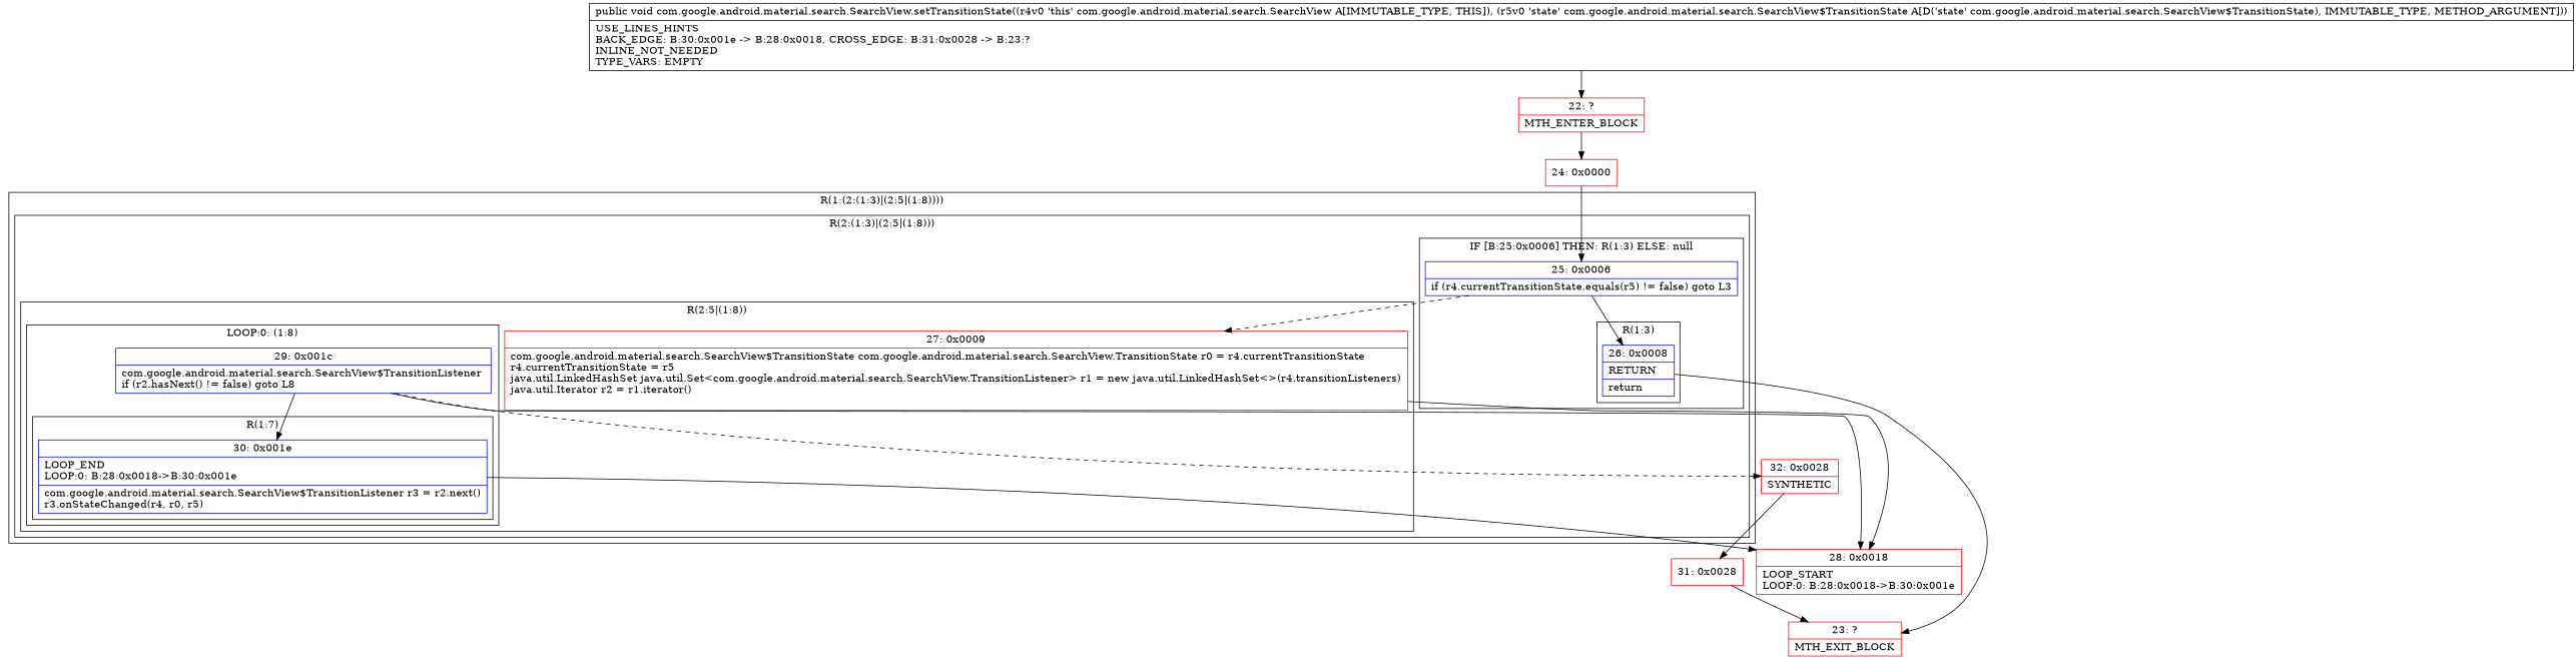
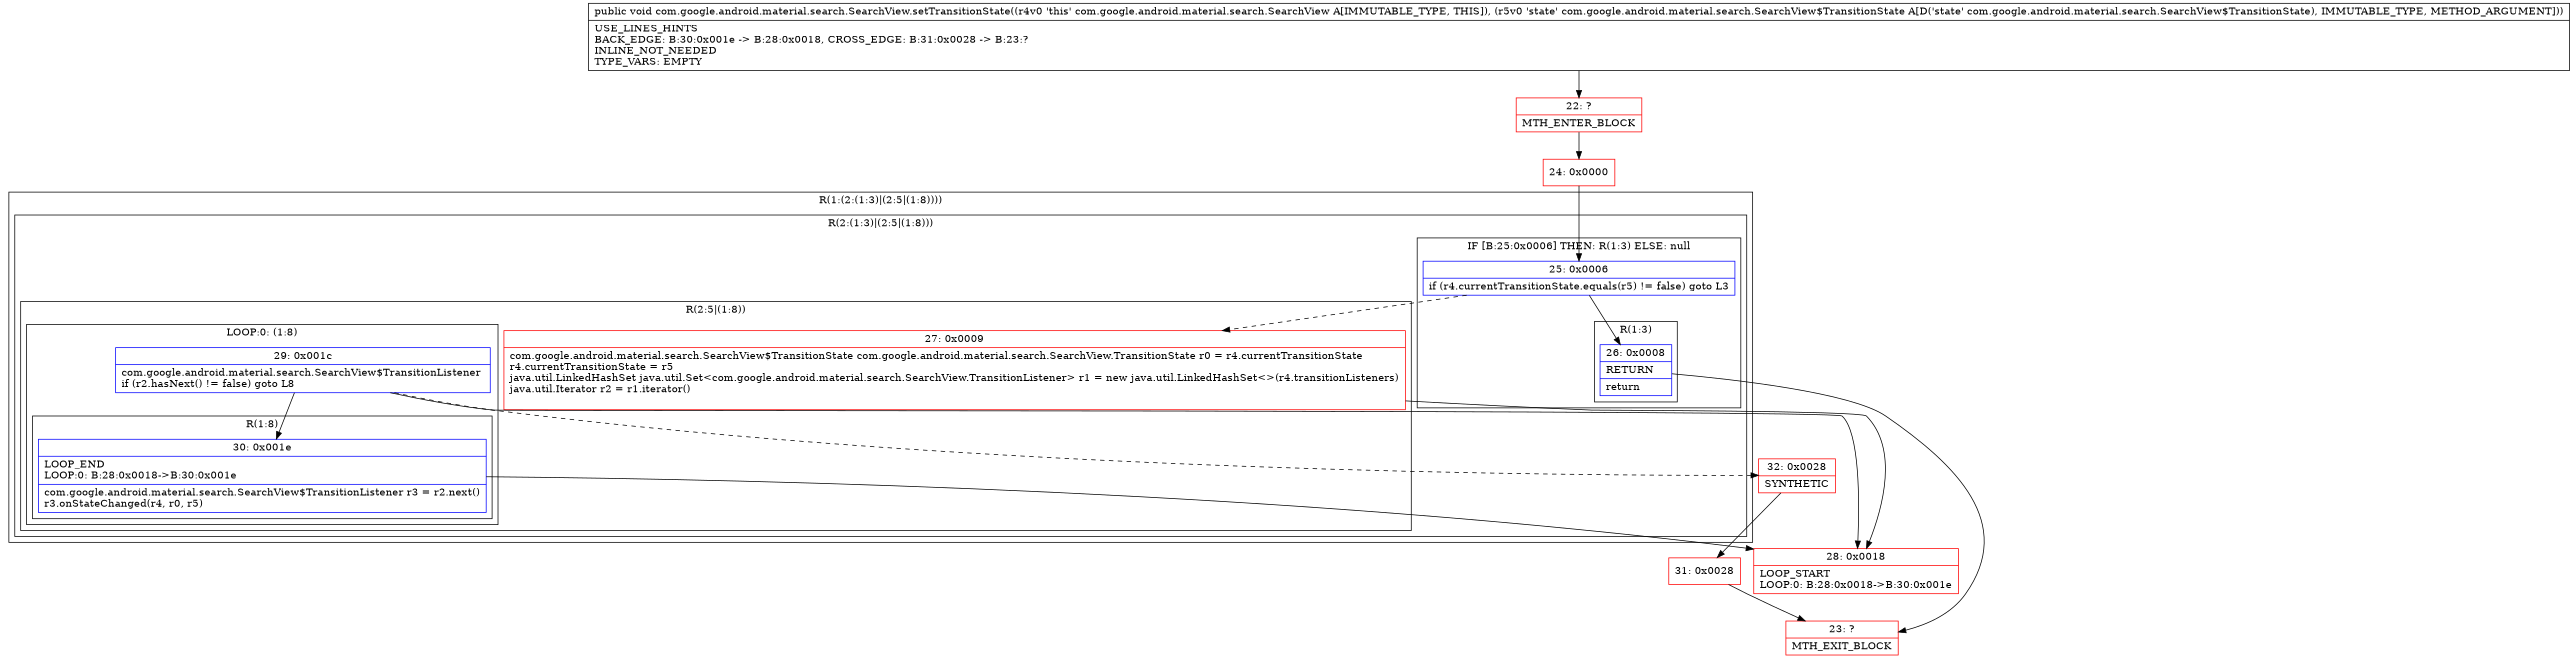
  digraph {
    node [color=red shape=record]
    n1 [color=blue label="{26\:\ 0x0008|RETURN\l|return\l}"]
    n2 [color=blue label="{25\:\ 0x0006|if (r4.currentTransitionState.equals(r5) != false) goto L3\l}"]
    n3 [color=blue label="{30\:\ 0x001e|LOOP_END\lLOOP:0: B:28:0x0018\-\>B:30:0x001e\l|com.google.android.material.search.SearchView$TransitionListener r3 = r2.next()\lr3.onStateChanged(r4, r0, r5)\l}"]
    n4 [color=blue label="{29\:\ 0x001c|com.google.android.material.search.SearchView$TransitionListener \lif (r2.hasNext() != false) goto L8\l}"]
    n5 [label="{27\:\ 0x0009|com.google.android.material.search.SearchView$TransitionState com.google.android.material.search.SearchView.TransitionState r0 = r4.currentTransitionState\lr4.currentTransitionState = r5\ljava.util.LinkedHashSet java.util.Set\<com.google.android.material.search.SearchView.TransitionListener\> r1 = new java.util.LinkedHashSet\<\>(r4.transitionListeners)\ljava.util.Iterator r2 = r1.iterator()\l\l}"]
    n6 [label="{23\:\ ?|MTH_EXIT_BLOCK\l}"]
    n7 [label="{28\:\ 0x0018|LOOP_START\lLOOP:0: B:28:0x0018\-\>B:30:0x001e\l}"]
    n8 [label="{32\:\ 0x0028|SYNTHETIC\l}"]
    n9 [label="{31\:\ 0x0028}"]
    n10 [label="{22\:\ ?|MTH_ENTER_BLOCK\l}"]
    n11 [label="{24\:\ 0x0000}"]
    n12 [label="{public void com.google.android.material.search.SearchView.setTransitionState((r4v0 'this' com.google.android.material.search.SearchView A[IMMUTABLE_TYPE, THIS]), (r5v0 'state' com.google.android.material.search.SearchView$TransitionState A[D('state' com.google.android.material.search.SearchView$TransitionState), IMMUTABLE_TYPE, METHOD_ARGUMENT]))  | USE_LINES_HINTS\lBACK_EDGE: B:30:0x001e \-\> B:28:0x0018, CROSS_EDGE: B:31:0x0028 \-\> B:23:?\lINLINE_NOT_NEEDED\lTYPE_VARS: EMPTY\l}" color=""]
    subgraph cluster_1 {
      label="R(1:(2:(1:3)|(2:5|(1:8))))"
      subgraph cluster_2 {
        label="R(2:(1:3)|(2:5|(1:8)))"
        subgraph cluster_3 {
          label="IF [B:25:0x0006] THEN: R(1:3) ELSE: null"
          n2
          subgraph cluster_4 {
            label="R(1:3)"
            n1
          }
        }
        subgraph cluster_5 {
          label="R(2:5|(1:8))"
          n5
          subgraph cluster_6 {
            label="LOOP:0: (1:8)"
            n4
            subgraph cluster_7 {
-             label="R(1:7)"
+             label="R(1:8)"
              n3
            }
          }
        }
      }
    }
    n1 -> n6
    n2 -> n1
    n2 -> n5 [style=dashed]
    n3 -> n7
    n4 -> n3
    n4 -> n7
    n4 -> n8 [style=dashed]
    n5 -> n7
    n8 -> n9
    n9 -> n6
    n10 -> n11
    n11 -> n2
    n12 -> n10
  }
